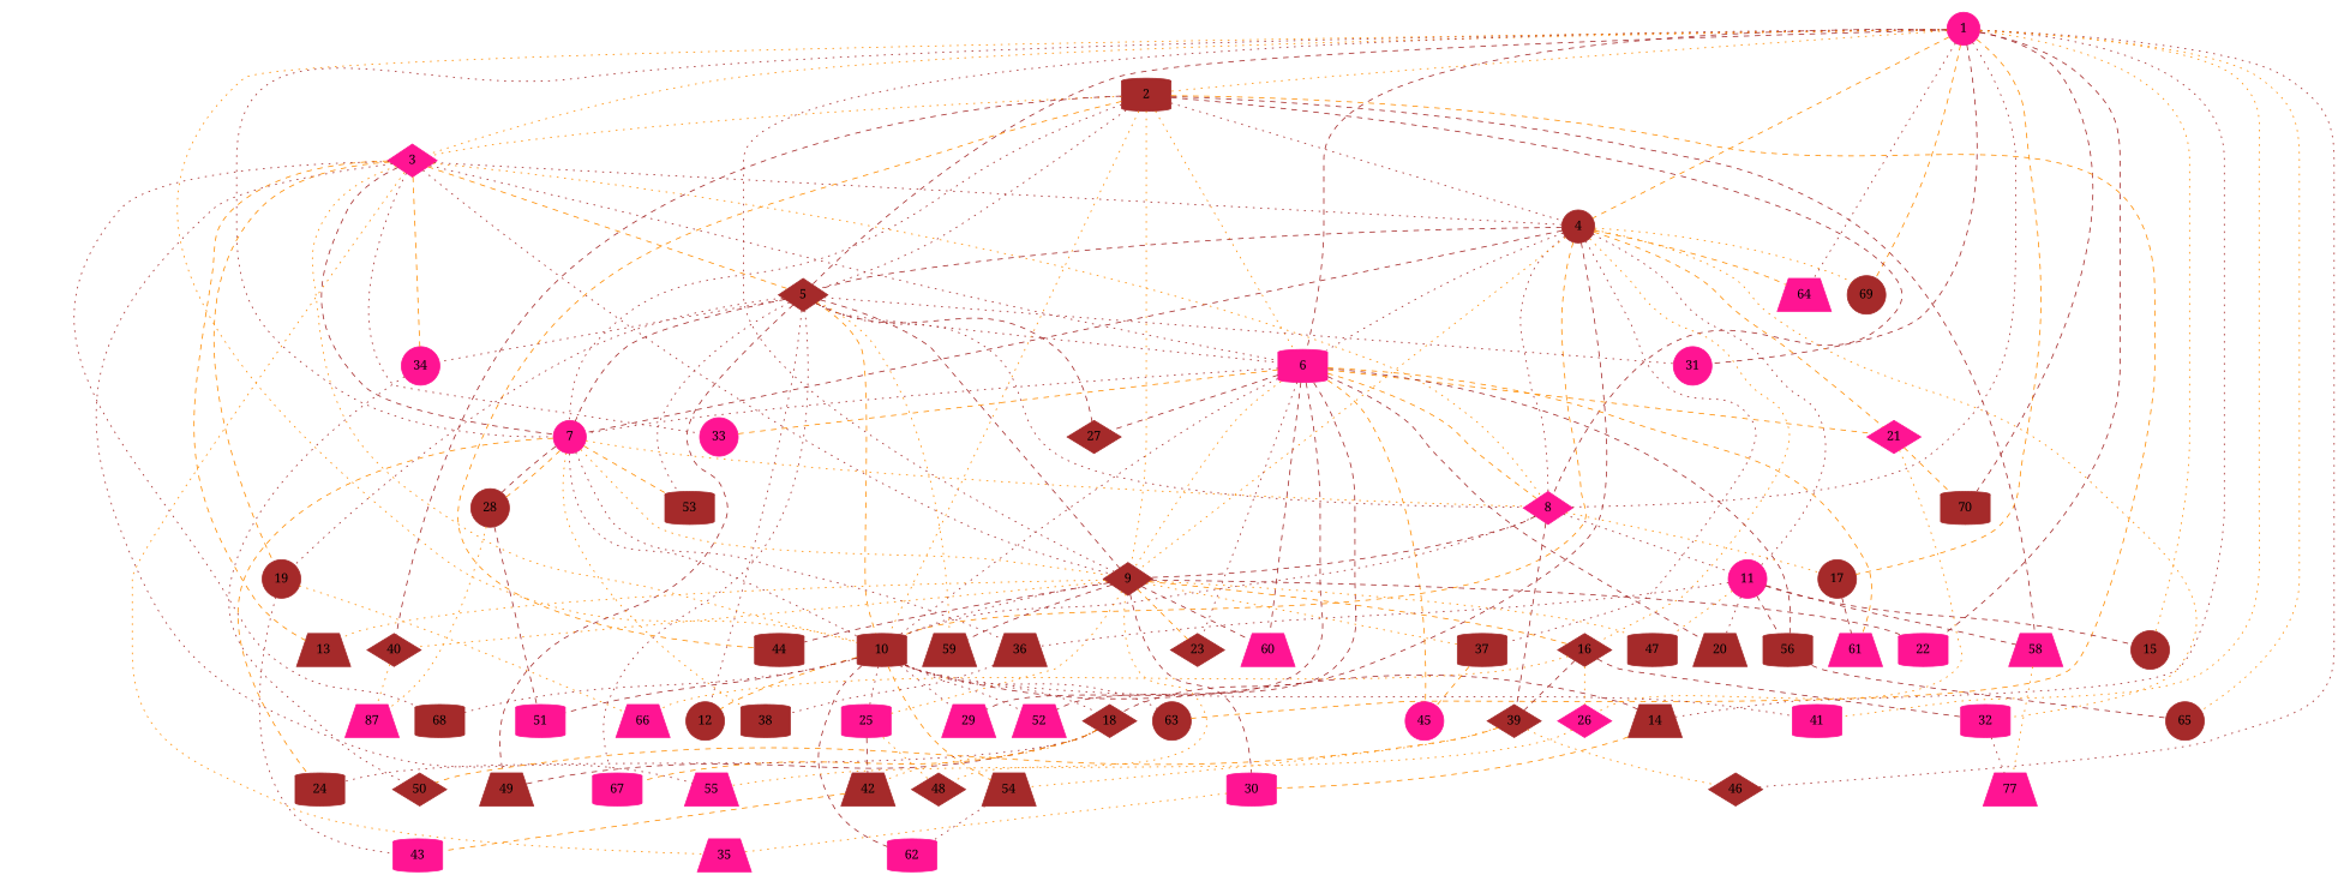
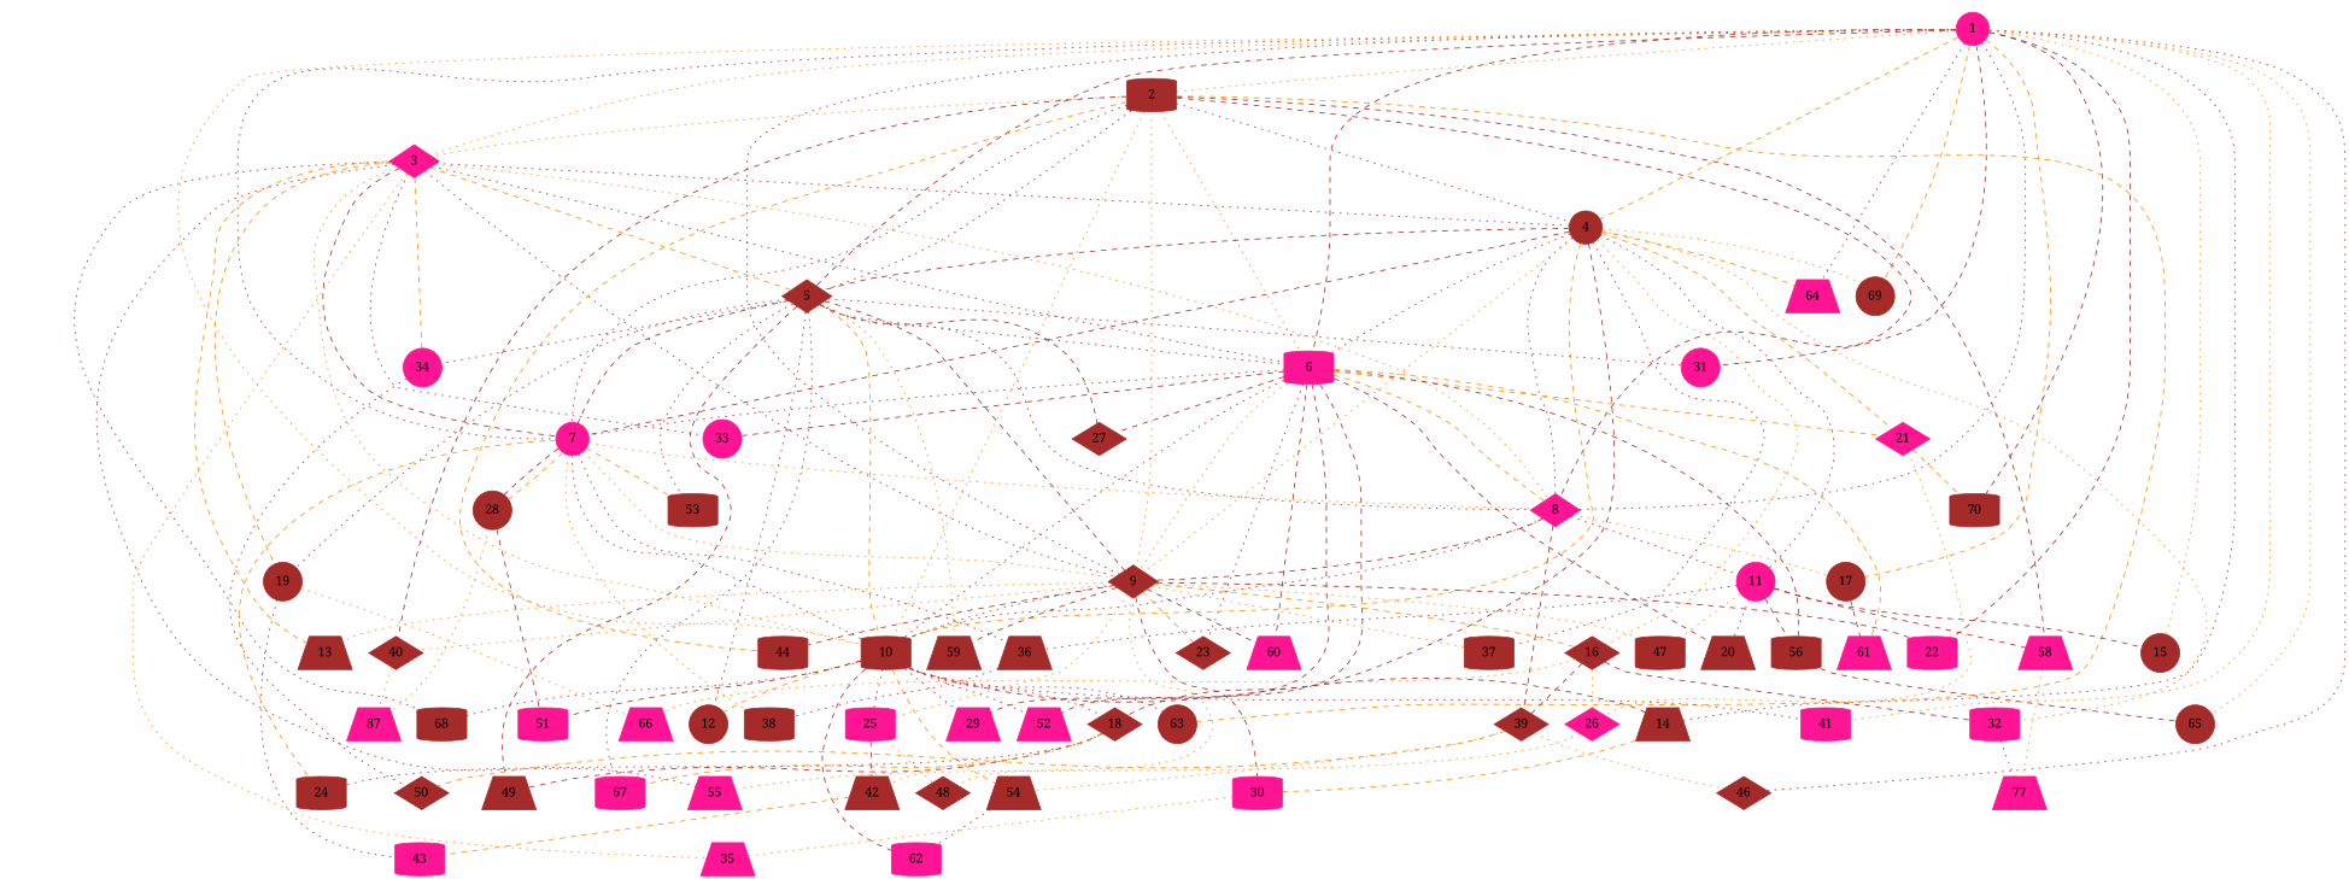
  graph {
    fontname="Noto Serif"
    node [color=brown fontname="Noto Serif" shape=cylinder style=filled]
    edge [color=brown fontname="Noto Serif" style=dotted]
    1 [color=deeppink shape=circle]
    2
    3 [color=deeppink shape=diamond]
    4 [shape=circle]
    5 [shape=diamond]
    6 [color=deeppink]
    7 [color=deeppink shape=circle]
    8 [color=deeppink shape=diamond]
    9 [shape=diamond]
    10
    14 [shape=trapezium]
    15 [shape=circle]
    17 [shape=circle]
    22 [color=deeppink]
    31 [color=deeppink shape=circle]
    41 [color=deeppink]
    46 [shape=diamond]
    64 [color=deeppink shape=trapezium]
    65 [shape=circle]
    69 [shape=circle]
    70
    40 [shape=diamond]
    44
    58 [color=deeppink shape=trapezium]
    63 [shape=circle]
    13 [shape=trapezium]
    19 [shape=circle]
    33 [color=deeppink shape=circle]
    34 [color=deeppink shape=circle]
    35 [color=deeppink shape=trapezium]
    55 [color=deeppink shape=trapezium]
    68
    11 [color=deeppink shape=circle]
    16 [shape=diamond]
    18 [shape=diamond]
    21 [color=deeppink shape=diamond]
    32 [color=deeppink]
    37
    12 [shape=circle]
    27 [shape=diamond]
    49 [shape=trapezium]
    53
    59 [shape=trapezium]
    67 [color=deeppink]
    20 [shape=trapezium]
    23 [shape=diamond]
    29 [color=deeppink shape=trapezium]
-   45 [color=deeppink shape=circle]
    52 [color=deeppink shape=trapezium]
    56
    60 [color=deeppink shape=trapezium]
    61 [color=deeppink shape=trapezium]
    24
    28 [shape=circle]
    36 [shape=trapezium]
    38
    39 [shape=diamond]
    25 [color=deeppink]
    30 [color=deeppink]
    47
    48 [shape=diamond]
    51 [color=deeppink]
    54 [shape=trapezium]
    62 [color=deeppink]
    n65 [color=deeppink label=87 shape=trapezium]
    n66 [color=deeppink label=77 shape=trapezium]
    66 [color=deeppink shape=trapezium]
    43 [color=deeppink]
    50 [shape=diamond]
    26 [color=deeppink shape=diamond]
    42 [shape=trapezium]
    1 -- 2 [color=darkorange]
    1 -- 3 [color=darkorange]
    1 -- 4 [color=darkorange style=dashed]
    1 -- 5 [style=dashed]
    1 -- 6 [style=dashed]
    1 -- 7
    1 -- 8
    1 -- 9
    1 -- 10 [color=darkorange]
    1 -- 14
    1 -- 15 [color=darkorange]
    1 -- 17 [color=darkorange style=dashed]
    1 -- 22 [style=dashed]
    1 -- 31 [style=dashed]
    1 -- 41 [color=darkorange]
    1 -- 46
    1 -- 64
    1 -- 65 [color=darkorange]
    1 -- 69 [color=darkorange style=dashed]
    1 -- 70 [style=dashed]
    2 -- 3 [color=darkorange]
    2 -- 4
    2 -- 5
    2 -- 6 [color=darkorange]
    2 -- 7
    2 -- 8 [style=dashed]
    2 -- 9 [color=darkorange]
    2 -- 10 [color=darkorange]
    2 -- 40 [style=dashed]
    2 -- 44 [color=darkorange style=dashed]
    2 -- 58 [style=dashed]
    2 -- 63 [color=darkorange style=dashed]
    3 -- 4
    3 -- 5 [color=darkorange style=dashed]
    3 -- 6
    3 -- 7 [style=dashed]
    3 -- 8 [color=darkorange]
    3 -- 9
    3 -- 10 [color=darkorange]
    3 -- 13 [color=darkorange style=dashed]
    3 -- 19 [color=darkorange style=dashed]
    3 -- 33
    3 -- 34 [color=darkorange style=dashed]
    3 -- 35 [color=darkorange]
    3 -- 55
    3 -- 68
    4 -- 5 [style=dashed]
    4 -- 6
    4 -- 7 [style=dashed]
    4 -- 8
    4 -- 9 [color=darkorange]
    4 -- 10 [color=darkorange style=dashed]
    4 -- 64 [color=darkorange style=dashed]
    4 -- 69 [color=darkorange]
    4 -- 11
    4 -- 16 [color=darkorange]
    4 -- 18 [style=dashed]
    4 -- 21 [color=darkorange style=dashed]
    4 -- 32 [color=darkorange]
    4 -- 37
    5 -- 6
    5 -- 7 [style=dashed]
    5 -- 8
    5 -- 9 [style=dashed]
    5 -- 10 [color=darkorange style=dashed]
    5 -- 31
    5 -- 19
    5 -- 34
    5 -- 12
    5 -- 27 [style=dashed]
    5 -- 49 [style=dashed]
    5 -- 53
    5 -- 59 [color=darkorange]
    5 -- 67
    6 -- 7
    6 -- 8 [color=darkorange style=dashed]
    6 -- 9 [color=darkorange]
    6 -- 10
-   6 -- 33 [color=darkorange style=dashed]
+   6 -- 33 [style=dashed]
    6 -- 21 [color=darkorange style=dashed]
    6 -- 27 [style=dashed]
    6 -- 20 [style=dashed]
    6 -- 23
    6 -- 29 [style=dashed]
-   6 -- 45 [color=darkorange style=dashed]
    6 -- 52 [style=dashed]
    6 -- 56 [style=dashed]
    6 -- 60 [style=dashed]
    6 -- 61 [color=darkorange style=dashed]
    7 -- 8 [color=darkorange]
    7 -- 9 [color=darkorange]
    7 -- 10
    7 -- 53 [color=darkorange style=dashed]
    7 -- 24 [color=darkorange style=dashed]
    7 -- 28 [style=dashed]
    7 -- 28 [color=darkorange style=dashed]
    7 -- 36
    7 -- 38 [color=darkorange]
    8 -- 9 [style=dashed]
    8 -- 10
    8 -- 17 [color=darkorange]
    8 -- 11
    8 -- 39 [style=dashed]
    9 -- 10
    9 -- 22 [style=dashed]
    9 -- 40 [color=darkorange]
    9 -- 44 [style=dashed]
    9 -- 13 [color=darkorange]
    9 -- 16 [color=darkorange style=dashed]
    9 -- 37 [color=darkorange]
    9 -- 59 [style=dashed]
    9 -- 23 [color=darkorange style=dashed]
    9 -- 60 [style=dashed]
    9 -- 25 [color=darkorange]
    9 -- 30 [style=dashed]
    9 -- 47 [color=darkorange]
    9 -- 48 [color=darkorange]
    10 -- 14 [style=dashed]
    10 -- 41
    10 -- 63
    10 -- 68
    10 -- 18
    10 -- 12 [color=darkorange style=dashed]
    10 -- 29
    10 -- 52
    10 -- 25
    10 -- 51 [style=dashed]
    10 -- 54 [color=darkorange style=dashed]
    10 -- 62 [style=dashed]
    14 -- 30 [color=darkorange style=dashed]
    17 -- 61 [style=dashed]
    40 -- n65 [color=darkorange]
    58 -- n66 [color=darkorange]
    19 -- 66 [color=darkorange]
    19 -- 43
    34 -- 50
    11 -- 15 [style=dashed]
    11 -- 58 [style=dashed]
    11 -- 20
    11 -- 56 [style=dashed]
    11 -- 36
    11 -- 47 [color=darkorange]
    16 -- 32 [style=dashed]
    16 -- 39 [style=dashed]
    16 -- 66 [color=darkorange]
    16 -- 26 [color=darkorange]
    18 -- 49 [style=dashed]
    18 -- 67 [color=darkorange style=dashed]
    18 -- 24
    18 -- 42 [color=darkorange]
    21 -- 70 [color=darkorange style=dashed]
    21 -- 26 [color=darkorange]
    32 -- n66
-   37 -- 45 [color=darkorange style=dashed]
    56 -- 65 [style=dashed]
    28 -- 51 [style=dashed]
    28 -- n65 [color=darkorange]
    36 -- 38
    39 -- 46 [color=darkorange]
    39 -- 54 [color=darkorange]
    39 -- 50 [color=darkorange style=dashed]
    25 -- 48 [color=darkorange]
    25 -- 42 [style=dashed]
    30 -- 35 [color=darkorange]
    54 -- 62
    26 -- 55 [color=darkorange]
    42 -- 43 [color=darkorange style=dashed]
  }
